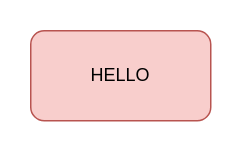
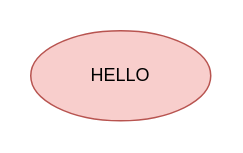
  <mxCell id="0" />
  <mxCell id="1" parent="0" />
- <mxCell id="2" value="HELLO" style="rounded=1;whiteSpace=wrap;html=1;fillColor=#f8cecc;strokeColor=#b85450;" vertex="1" parent="1"><mxGeometry x="20" y="20" width="120" height="60" as="geometry" /></mxCell>
+ <mxCell id="2" value="HELLO" style="ellipse;whiteSpace=wrap;html=1;fillColor=#f8cecc;strokeColor=#b85450;" vertex="1" parent="1"><mxGeometry x="20" y="20" width="120" height="60" as="geometry" /></mxCell>
